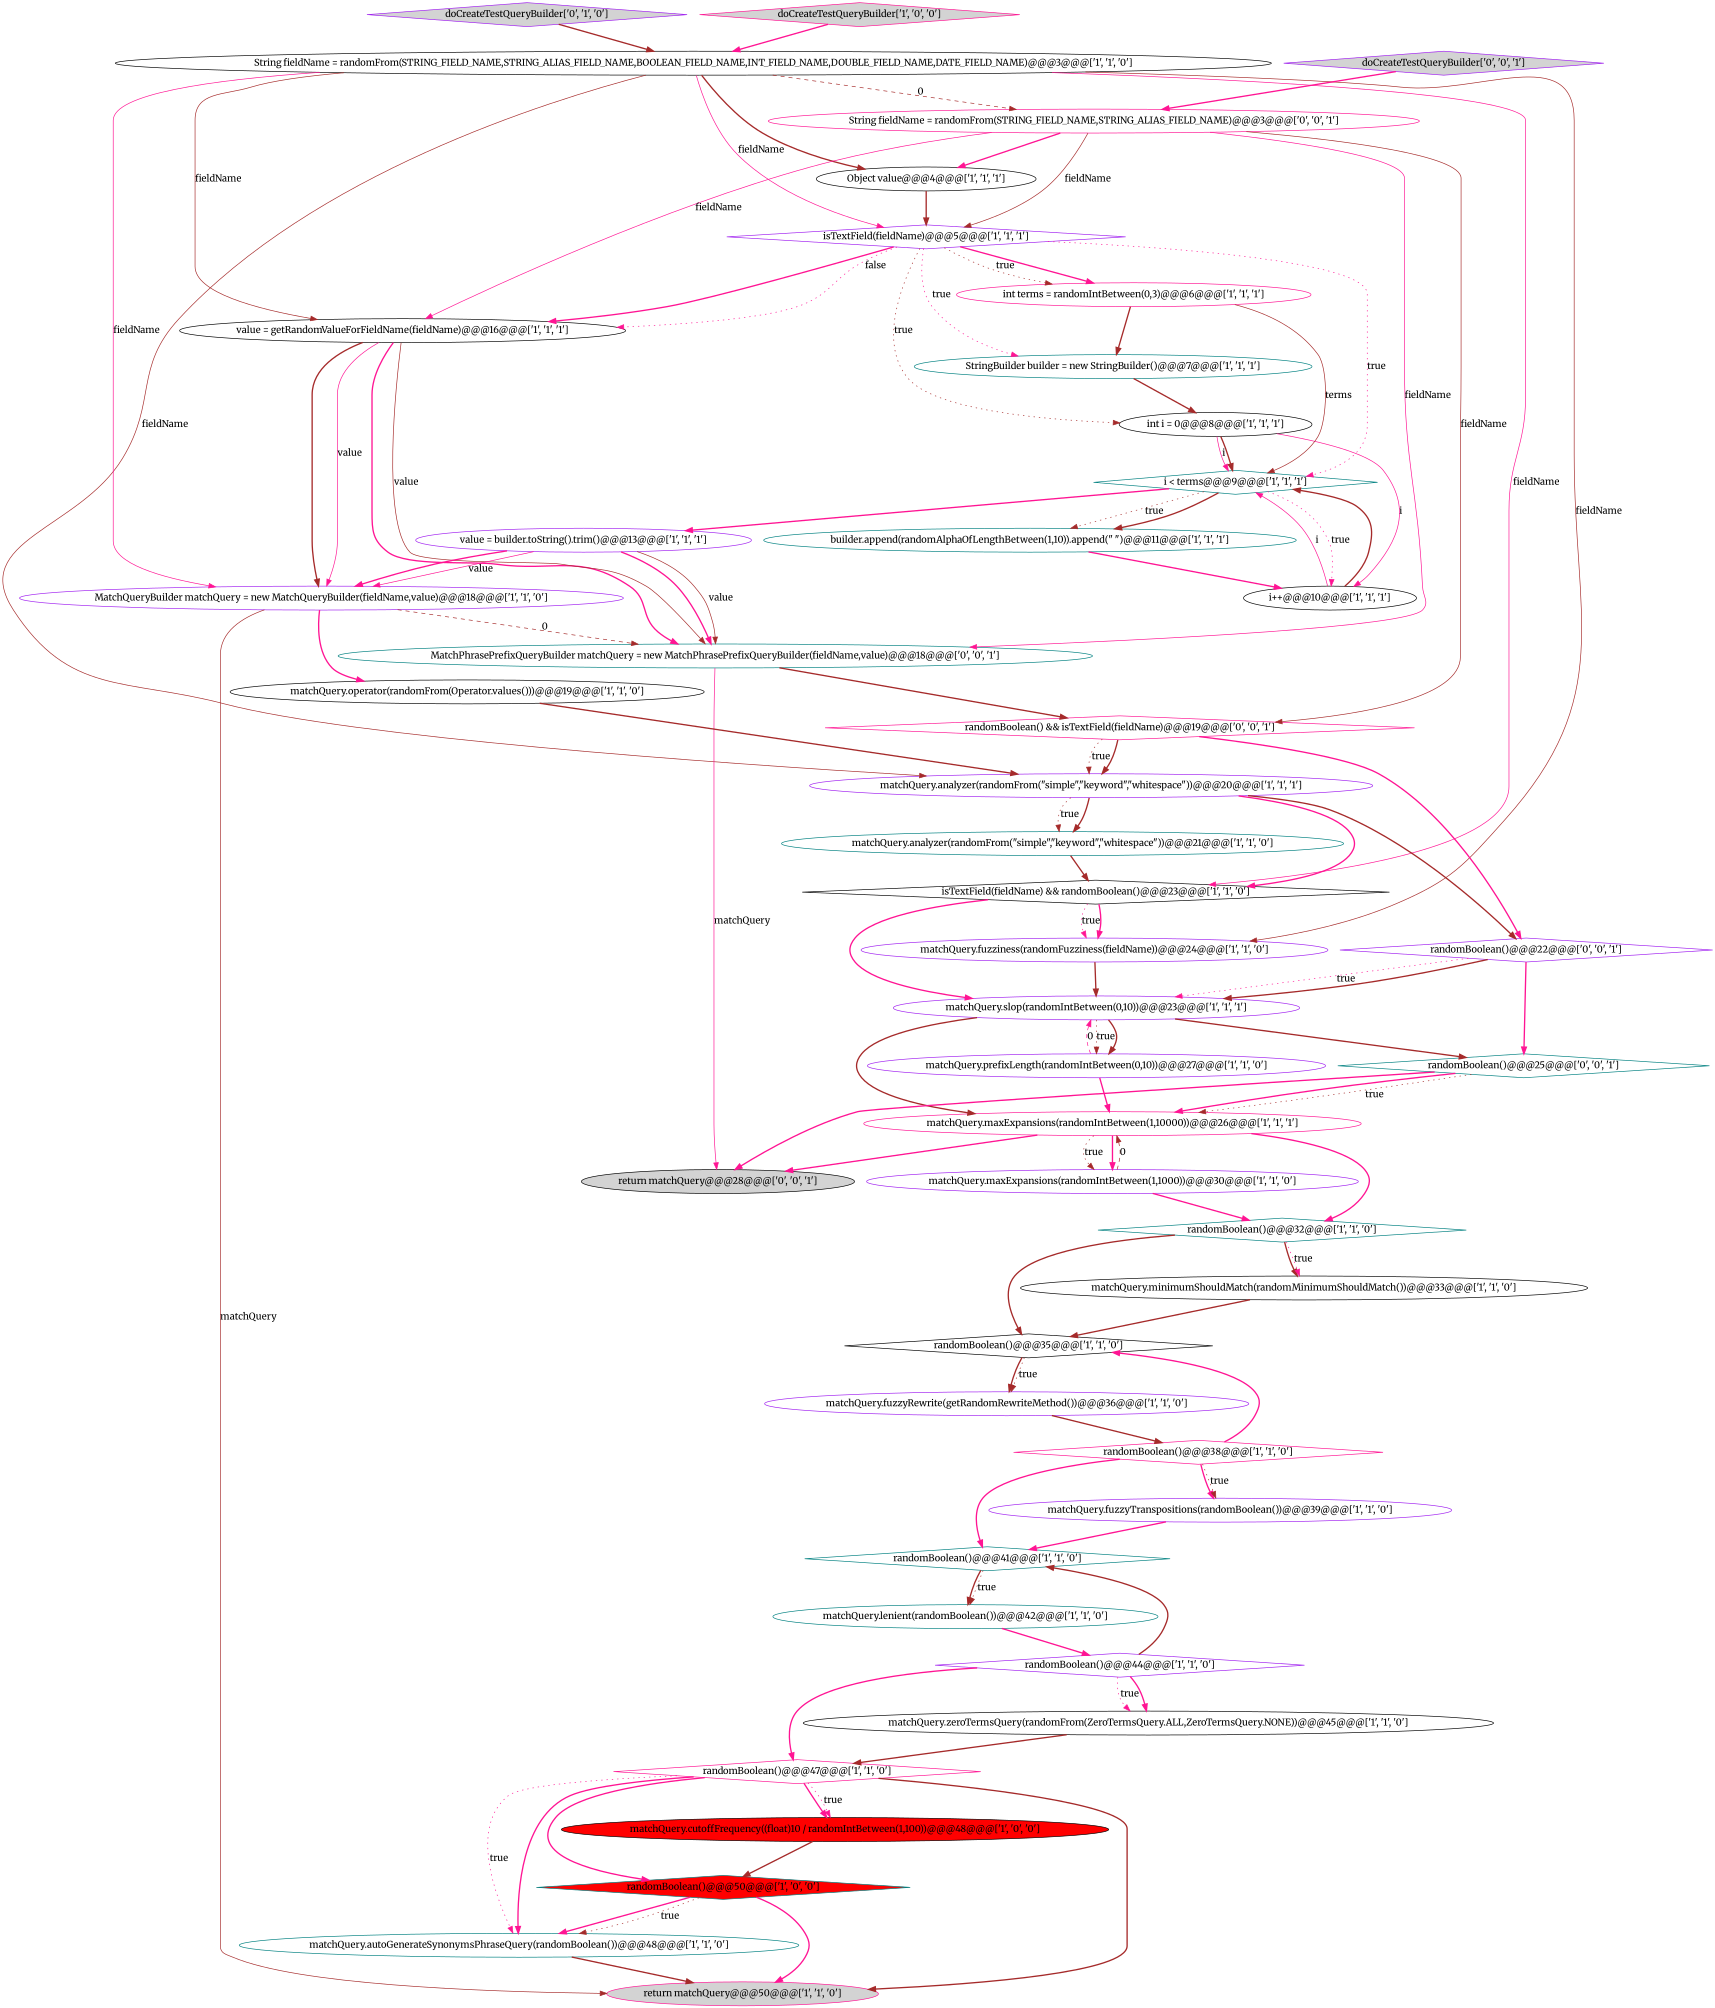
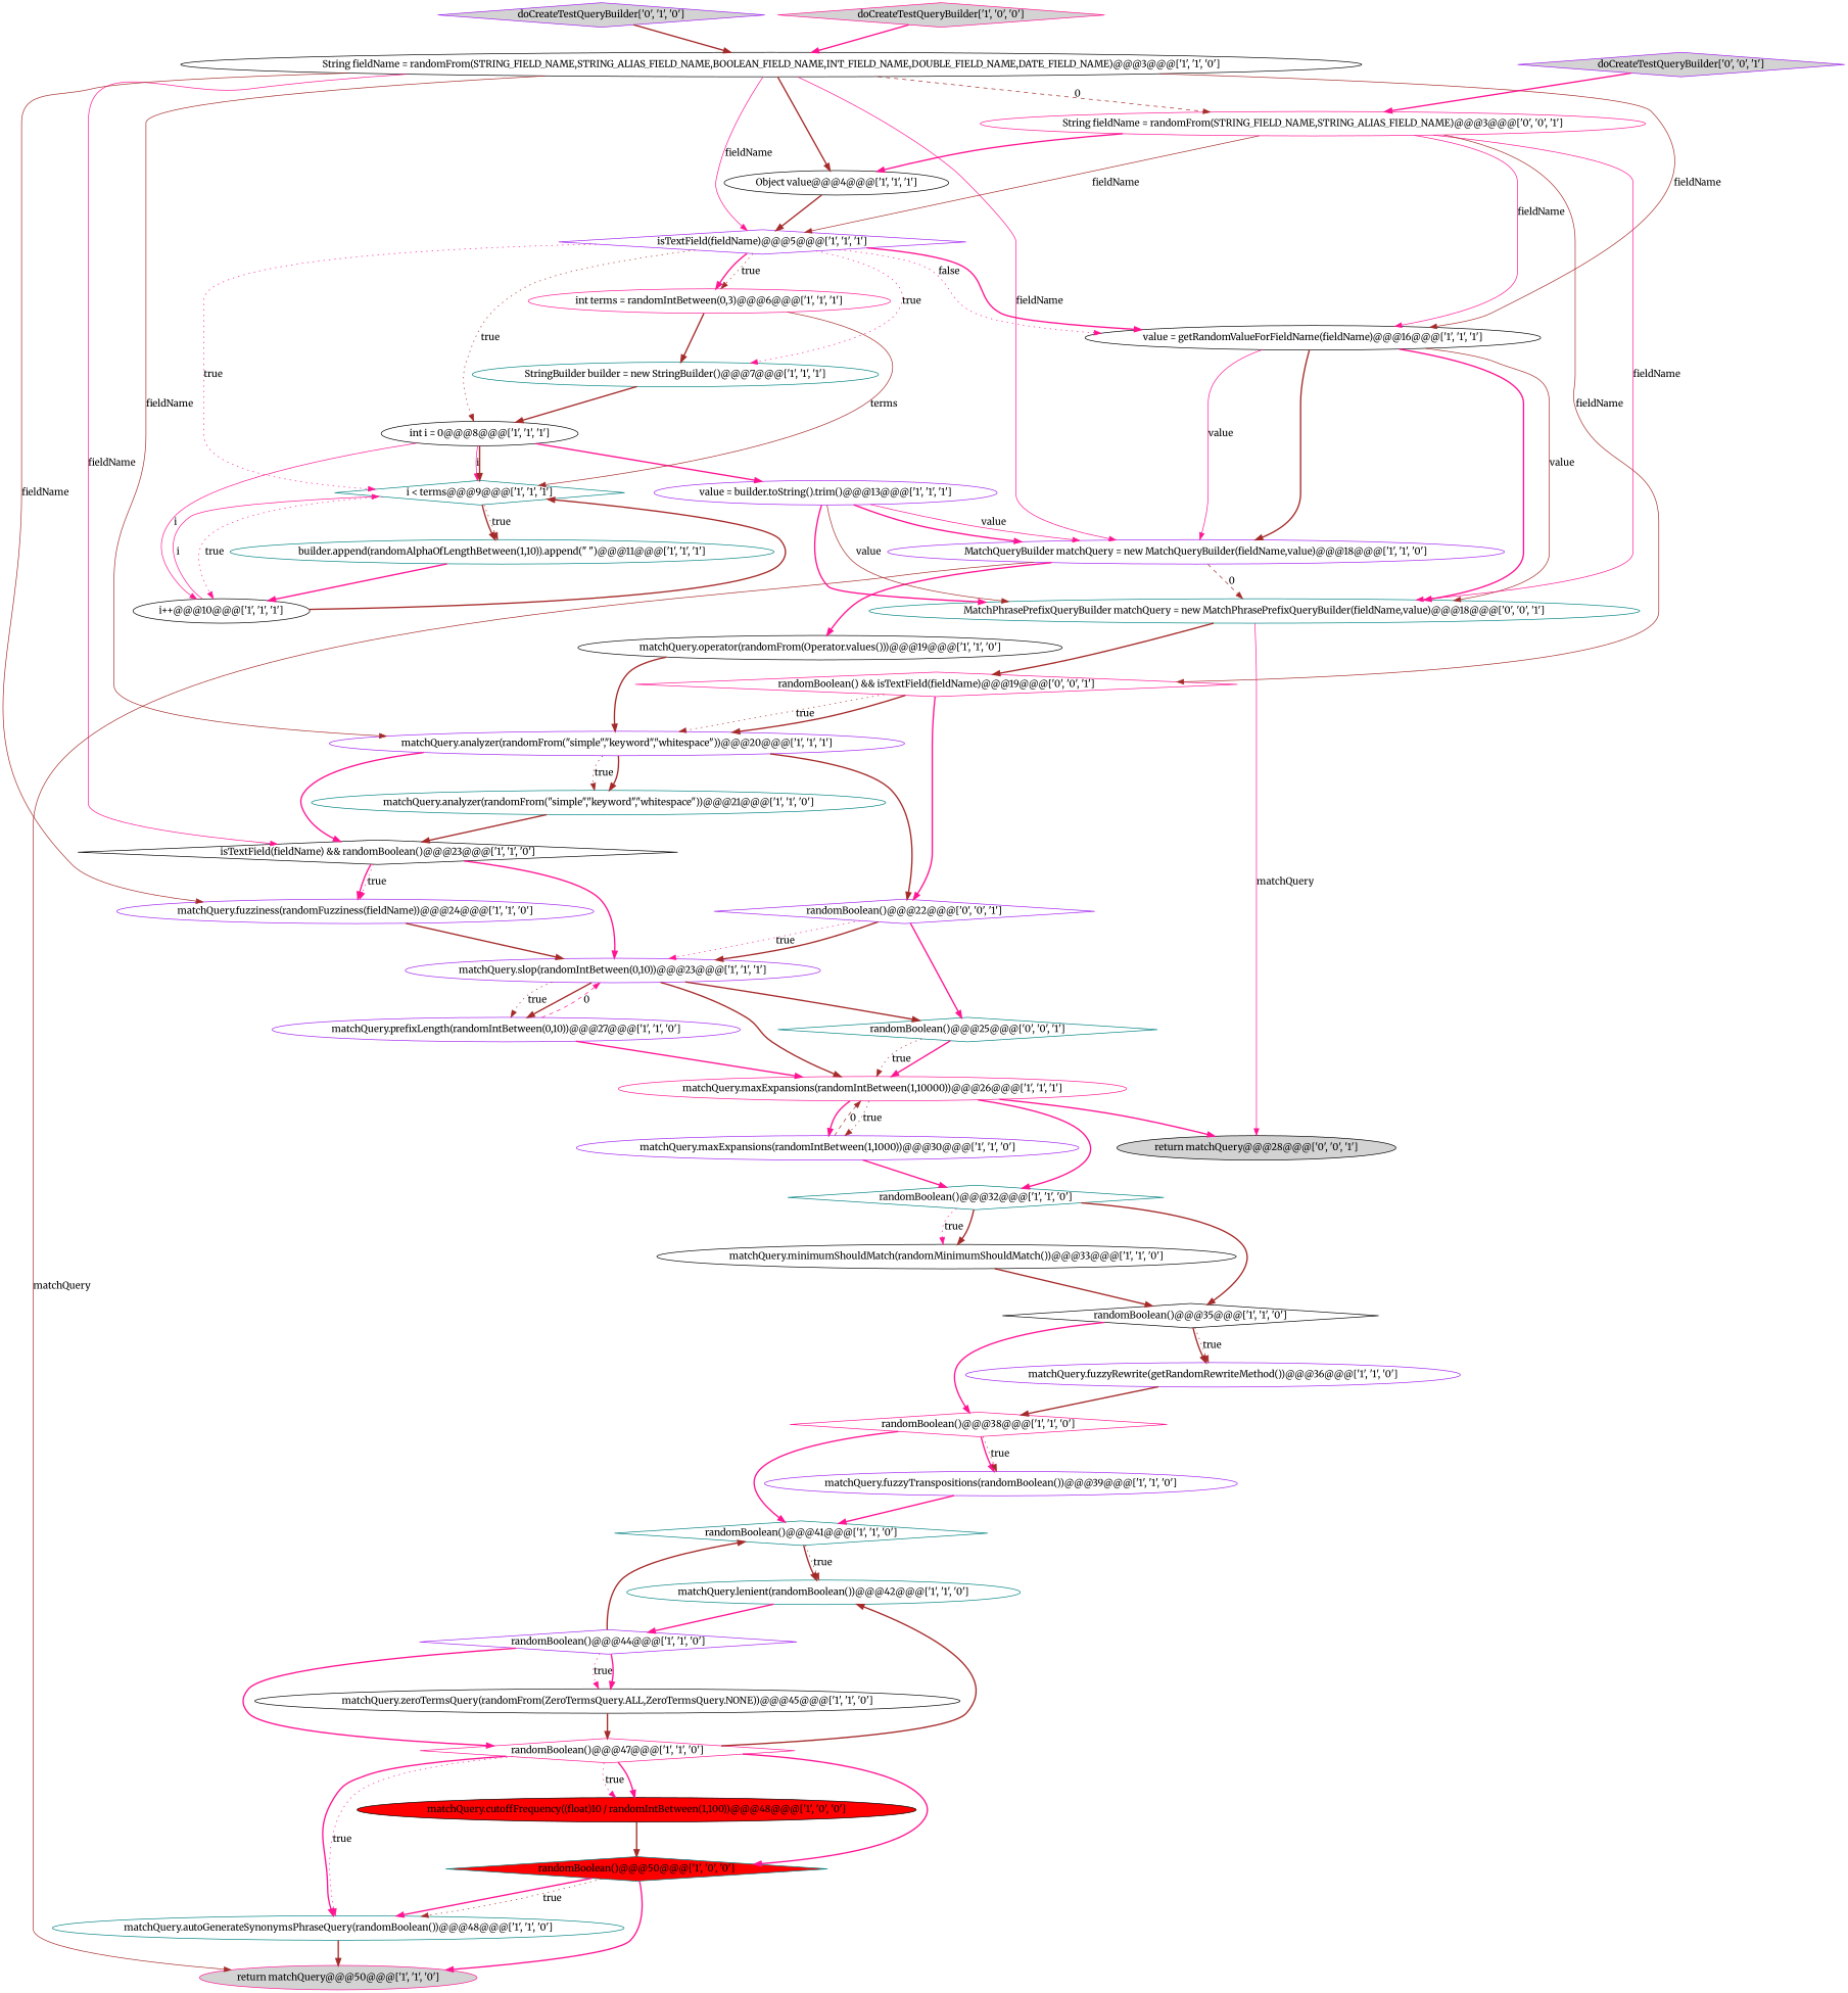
  digraph {
    fontname=Merriweather
    node [color=purple fillcolor=white fontname=Merriweather shape=ellipse style=filled]
    edge [color=deeppink fontname=Merriweather style=bold]
    n1 [color=black fillcolor=red label="matchQuery.cutoffFrequency((float)10 / randomIntBetween(1,100))@@@48@@@['1', '0', '0']"]
    n2 [color=teal fillcolor=red label="randomBoolean()@@@50@@@['1', '0', '0']" shape=diamond]
    n3 [color=teal label="matchQuery.autoGenerateSynonymsPhraseQuery(randomBoolean())@@@48@@@['1', '1', '0']"]
    n4 [color=deeppink fillcolor=lightgray label="return matchQuery@@@50@@@['1', '1', '0']"]
    n5 [color=black label="randomBoolean()@@@35@@@['1', '1', '0']" shape=diamond]
    n6 [label="matchQuery.fuzzyRewrite(getRandomRewriteMethod())@@@36@@@['1', '1', '0']"]
    n7 [color=deeppink label="randomBoolean()@@@38@@@['1', '1', '0']" shape=diamond]
    n8 [label="matchQuery.fuzzyTranspositions(randomBoolean())@@@39@@@['1', '1', '0']"]
    n9 [color=teal label="randomBoolean()@@@41@@@['1', '1', '0']" shape=diamond]
    n10 [color=teal label="builder.append(randomAlphaOfLengthBetween(1,10)).append(\" \")@@@11@@@['1', '1', '1']"]
    n11 [color=black label="i++@@@10@@@['1', '1', '1']"]
    n12 [color=teal label="i < terms@@@9@@@['1', '1', '1']" shape=diamond]
    n13 [fillcolor=lightgray label="doCreateTestQueryBuilder['0', '1', '0']" shape=diamond]
    n14 [color=black label="String fieldName = randomFrom(STRING_FIELD_NAME,STRING_ALIAS_FIELD_NAME,BOOLEAN_FIELD_NAME,INT_FIELD_NAME,DOUBLE_FIELD_NAME,DATE_FIELD_NAME)@@@3@@@['1', '1', '0']"]
    n15 [color=black label="isTextField(fieldName) && randomBoolean()@@@23@@@['1', '1', '0']" shape=diamond]
    n16 [label="matchQuery.fuzziness(randomFuzziness(fieldName))@@@24@@@['1', '1', '0']"]
    n17 [label="isTextField(fieldName)@@@5@@@['1', '1', '1']" shape=diamond]
    n18 [color=black label="value = getRandomValueForFieldName(fieldName)@@@16@@@['1', '1', '1']"]
    n19 [label="matchQuery.analyzer(randomFrom(\"simple\",\"keyword\",\"whitespace\"))@@@20@@@['1', '1', '1']"]
    n20 [color=deeppink label="String fieldName = randomFrom(STRING_FIELD_NAME,STRING_ALIAS_FIELD_NAME)@@@3@@@['0', '0', '1']"]
    n21 [color=black label="Object value@@@4@@@['1', '1', '1']"]
    n22 [label="MatchQueryBuilder matchQuery = new MatchQueryBuilder(fieldName,value)@@@18@@@['1', '1', '0']"]
    n23 [color=deeppink fillcolor=lightgray label="doCreateTestQueryBuilder['1', '0', '0']" shape=diamond]
    n24 [color=teal label="matchQuery.analyzer(randomFrom(\"simple\",\"keyword\",\"whitespace\"))@@@21@@@['1', '1', '0']"]
    n25 [label="matchQuery.slop(randomIntBetween(0,10))@@@23@@@['1', '1', '1']"]
    n26 [color=deeppink label="matchQuery.maxExpansions(randomIntBetween(1,10000))@@@26@@@['1', '1', '1']"]
    n27 [color=teal label="randomBoolean()@@@25@@@['0', '0', '1']" shape=diamond]
    n28 [label="matchQuery.prefixLength(randomIntBetween(0,10))@@@27@@@['1', '1', '0']"]
    n29 [color=teal label="randomBoolean()@@@32@@@['1', '1', '0']" shape=diamond]
    n30 [label="matchQuery.maxExpansions(randomIntBetween(1,1000))@@@30@@@['1', '1', '0']"]
    n31 [color=black fillcolor=lightgray label="return matchQuery@@@28@@@['0', '0', '1']"]
    n32 [label="value = builder.toString().trim()@@@13@@@['1', '1', '1']"]
    n33 [color=black label="matchQuery.minimumShouldMatch(randomMinimumShouldMatch())@@@33@@@['1', '1', '0']"]
    n34 [color=teal label="StringBuilder builder = new StringBuilder()@@@7@@@['1', '1', '1']"]
    n35 [color=black label="int i = 0@@@8@@@['1', '1', '1']"]
    n36 [color=deeppink label="int terms = randomIntBetween(0,3)@@@6@@@['1', '1', '1']"]
    n37 [color=teal label="MatchPhrasePrefixQueryBuilder matchQuery = new MatchPhrasePrefixQueryBuilder(fieldName,value)@@@18@@@['0', '0', '1']"]
    n38 [color=black label="matchQuery.operator(randomFrom(Operator.values()))@@@19@@@['1', '1', '0']"]
    n39 [label="randomBoolean()@@@22@@@['0', '0', '1']" shape=diamond]
    n40 [fillcolor=lightgray label="doCreateTestQueryBuilder['0', '0', '1']" shape=diamond]
    n41 [color=deeppink label="randomBoolean() && isTextField(fieldName)@@@19@@@['0', '0', '1']" shape=diamond]
    n42 [color=teal label="matchQuery.lenient(randomBoolean())@@@42@@@['1', '1', '0']"]
    n43 [label="randomBoolean()@@@44@@@['1', '1', '0']" shape=diamond]
    n44 [color=deeppink label="randomBoolean()@@@47@@@['1', '1', '0']" shape=diamond]
    n45 [color=black label="matchQuery.zeroTermsQuery(randomFrom(ZeroTermsQuery.ALL,ZeroTermsQuery.NONE))@@@45@@@['1', '1', '0']"]
    n1 -> n2 [color=brown]
    n2 -> n3
    n2 -> n3 [color=brown label=true style=dotted]
    n2 -> n4
    n3 -> n4 [color=brown]
    n5 -> n6 [color=brown]
    n5 -> n6 [color=brown label=true style=dotted]
-   n7 -> n5
+   n5 -> n7
    n6 -> n7 [color=brown]
    n7 -> n8
    n7 -> n8 [color=brown label=true style=dotted]
    n7 -> n9
    n8 -> n9
    n9 -> n42 [color=brown]
    n9 -> n42 [color=brown label=true style=dotted]
    n10 -> n11
    n11 -> n12 [color=brown]
    n11 -> n12 [label=i style=solid]
    n12 -> n10 [color=brown label=true style=dotted]
    n12 -> n10 [color=brown]
    n12 -> n11 [label=true style=dotted]
-   n12 -> n32
+   n35 -> n32
    n13 -> n14 [color=brown]
    n14 -> n15 [label=fieldName style=solid]
    n14 -> n16 [color=brown label=fieldName style=solid]
    n14 -> n17 [label=fieldName style=solid]
    n14 -> n18 [color=brown label=fieldName style=solid]
    n14 -> n19 [color=brown label=fieldName style=solid]
    n14 -> n20 [color=brown label=0 style=dashed]
    n14 -> n21 [color=brown]
    n14 -> n22 [label=fieldName style=solid]
    n15 -> n16 [label=true style=dotted]
    n15 -> n16
    n15 -> n25
    n16 -> n25 [color=brown]
    n17 -> n12 [label=true style=dotted]
    n17 -> n18 [label=false style=dotted]
    n17 -> n18
    n17 -> n34 [label=true style=dotted]
    n17 -> n35 [color=brown label=true style=dotted]
    n17 -> n36
    n17 -> n36 [color=brown label=true style=dotted]
    n18 -> n22 [label=value style=solid]
    n18 -> n22 [color=brown]
    n18 -> n37
    n18 -> n37 [color=brown label=value style=solid]
    n19 -> n15
    n19 -> n24 [color=brown]
    n19 -> n24 [color=brown label=true style=dotted]
    n19 -> n39 [color=brown]
    n20 -> n17 [color=brown label=fieldName style=solid]
    n20 -> n18 [label=fieldName style=solid]
    n20 -> n21
    n20 -> n37 [label=fieldName style=solid]
    n20 -> n41 [color=brown label=fieldName style=solid]
    n21 -> n17 [color=brown]
    n22 -> n4 [color=brown label=matchQuery style=solid]
    n22 -> n37 [color=brown label=0 style=dashed]
    n22 -> n38
    n23 -> n14
    n24 -> n15 [color=brown]
    n25 -> n26 [color=brown]
    n25 -> n27 [color=brown]
    n25 -> n28 [color=brown label=true style=dotted]
    n25 -> n28 [color=brown]
    n26 -> n29
    n26 -> n30 [color=brown label=true style=dotted]
    n26 -> n30
    n26 -> n31
    n27 -> n26
    n27 -> n26 [color=brown label=true style=dotted]
-   n27 -> n31
    n28 -> n25 [label=0 style=dashed]
    n28 -> n26
    n29 -> n5 [color=brown]
    n29 -> n33 [color=brown]
    n29 -> n33 [label=true style=dotted]
    n30 -> n26 [color=brown label=0 style=dashed]
    n30 -> n29
    n32 -> n22 [label=value style=solid]
    n32 -> n22
    n32 -> n37
    n32 -> n37 [color=brown label=value style=solid]
    n33 -> n5 [color=brown]
    n34 -> n35 [color=brown]
    n35 -> n11 [label=i style=solid]
    n35 -> n12 [label=i style=solid]
    n35 -> n12 [color=brown]
    n36 -> n12 [color=brown label=terms style=solid]
    n36 -> n34 [color=brown]
    n37 -> n31 [label=matchQuery style=solid]
    n37 -> n41 [color=brown]
    n38 -> n19 [color=brown]
    n39 -> n25 [label=true style=dotted]
    n39 -> n25 [color=brown]
    n39 -> n27
    n40 -> n20
    n41 -> n19 [color=brown label=true style=dotted]
    n41 -> n19 [color=brown]
    n41 -> n39
    n42 -> n43
    n43 -> n9 [color=brown]
    n43 -> n44
    n43 -> n45 [label=true style=dotted]
    n43 -> n45
    n44 -> n1
    n44 -> n1 [label=true style=dotted]
    n44 -> n2
    n44 -> n3 [label=true style=dotted]
    n44 -> n3
-   n44 -> n4 [color=brown]
+   n44 -> n42 [color=brown]
    n45 -> n44 [color=brown]
  }
